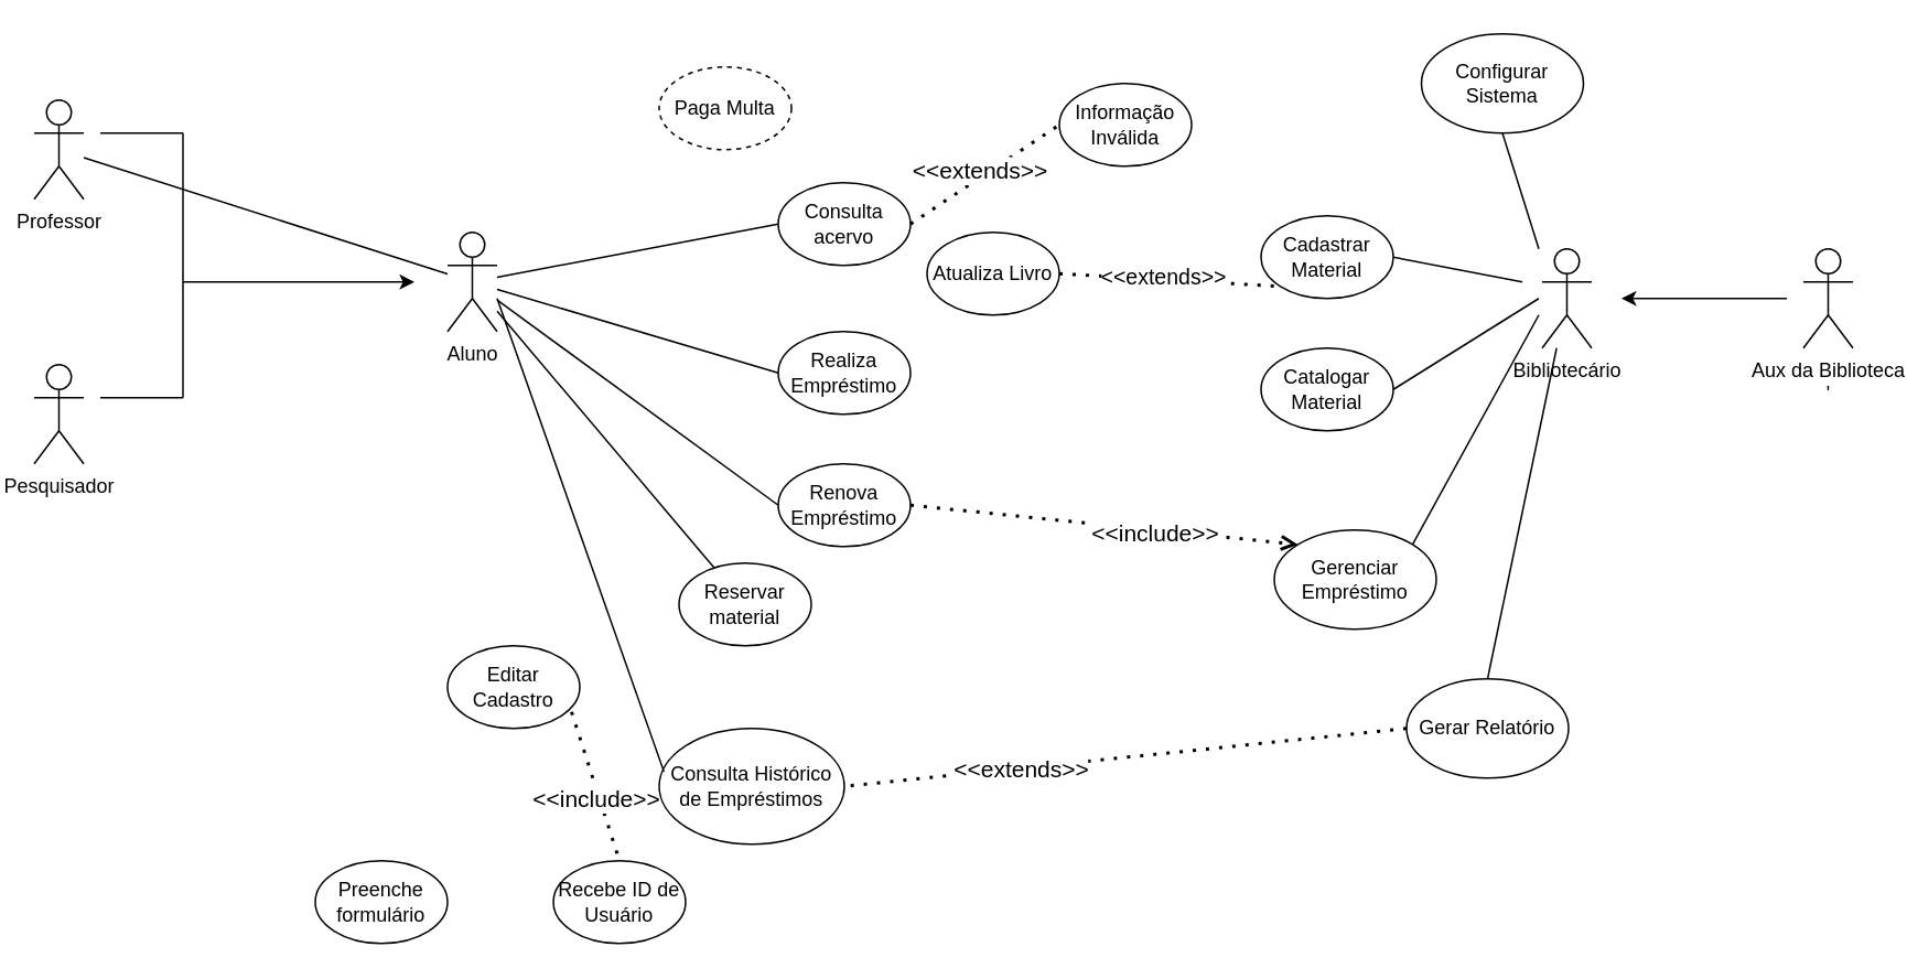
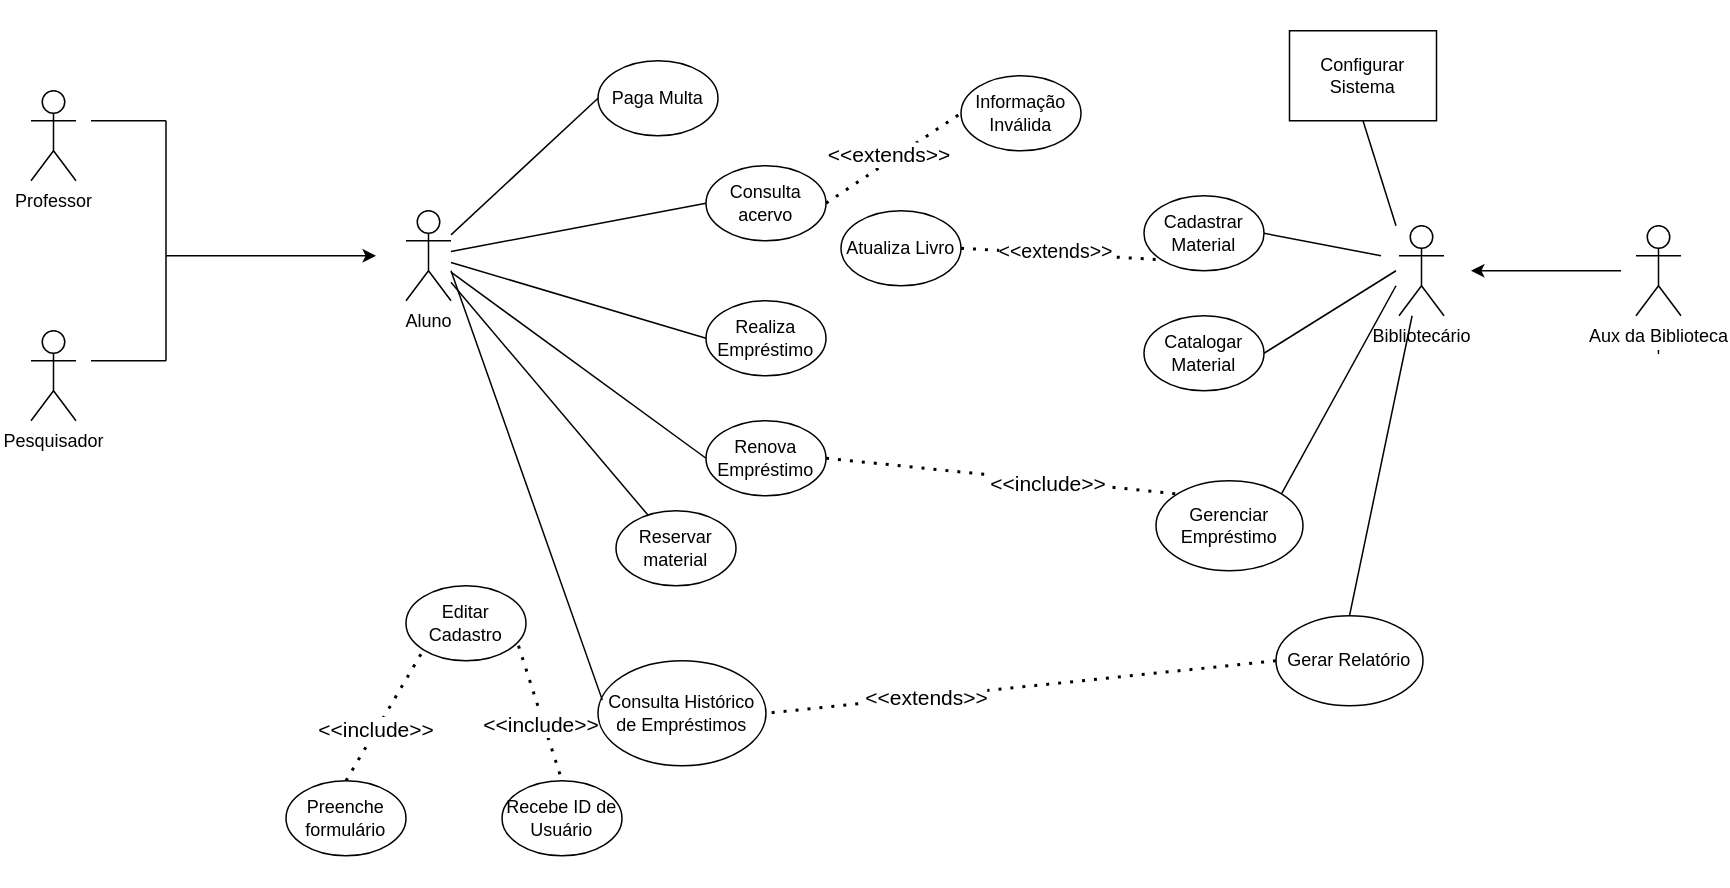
  <mxCell id="0" />
  <mxCell id="1" parent="0" />
  <mxCell id="2" value="&lt;div&gt;Aluno&lt;/div&gt;&lt;div&gt;&lt;br&gt;&lt;/div&gt;" style="shape=umlActor;verticalLabelPosition=bottom;verticalAlign=top;html=1;outlineConnect=0;" parent="1" vertex="1"><mxGeometry x="270" y="140" width="30" height="60" as="geometry" /></mxCell>
  <mxCell id="3" value="Bibliotecário&lt;div&gt;&lt;br&gt;&lt;/div&gt;" style="shape=umlActor;verticalLabelPosition=bottom;verticalAlign=top;html=1;outlineConnect=0;" parent="1" vertex="1"><mxGeometry x="932" y="150" width="30" height="60" as="geometry" /></mxCell>
  <mxCell id="4" value="Aux da Biblioteca&lt;div&gt;'&lt;/div&gt;" style="shape=umlActor;verticalLabelPosition=bottom;verticalAlign=top;html=1;outlineConnect=0;" parent="1" vertex="1"><mxGeometry x="1090" y="150" width="30" height="60" as="geometry" /></mxCell>
  <mxCell id="5" value="&lt;div&gt;Professor&lt;/div&gt;&lt;div&gt;&lt;br&gt;&lt;/div&gt;" style="shape=umlActor;verticalLabelPosition=bottom;verticalAlign=top;html=1;outlineConnect=0;" parent="1" vertex="1"><mxGeometry x="20" y="60" width="30" height="60" as="geometry" /></mxCell>
  <mxCell id="6" value="&lt;div&gt;Pesquisador&lt;/div&gt;&lt;div&gt;&lt;br&gt;&lt;/div&gt;" style="shape=umlActor;verticalLabelPosition=bottom;verticalAlign=top;html=1;outlineConnect=0;" parent="1" vertex="1"><mxGeometry x="20" y="220" width="30" height="60" as="geometry" /></mxCell>
  <mxCell id="7" value="" style="endArrow=classic;html=1;rounded=0;" parent="1" edge="1"><mxGeometry width="50" height="50" relative="1" as="geometry"><mxPoint x="110" y="170" as="sourcePoint" /><mxPoint x="250" y="170" as="targetPoint" /></mxGeometry></mxCell>
  <mxCell id="8" value="Consulta acervo" style="ellipse;whiteSpace=wrap;html=1;" parent="1" vertex="1"><mxGeometry x="470" y="110" width="80" height="50" as="geometry" /></mxCell>
  <mxCell id="9" value="Realiza Empréstimo" style="ellipse;whiteSpace=wrap;html=1;" parent="1" vertex="1"><mxGeometry x="470" y="200" width="80" height="50" as="geometry" /></mxCell>
  <mxCell id="10" value="Renova Empréstimo" style="ellipse;whiteSpace=wrap;html=1;" parent="1" vertex="1"><mxGeometry x="470" y="280" width="80" height="50" as="geometry" /></mxCell>
- <mxCell id="11" value="Paga Multa" style="ellipse;whiteSpace=wrap;html=1;dashed=1;" parent="1" vertex="1"><mxGeometry x="398" y="40" width="80" height="50" as="geometry" /></mxCell>
+ <mxCell id="11" value="Paga Multa" style="ellipse;whiteSpace=wrap;html=1;" parent="1" vertex="1"><mxGeometry x="398" y="40" width="80" height="50" as="geometry" /></mxCell>
  <mxCell id="12" value="Editar Cadastro" style="ellipse;whiteSpace=wrap;html=1;" parent="1" vertex="1"><mxGeometry x="270" y="390" width="80" height="50" as="geometry" /></mxCell>
  <mxCell id="13" value="Recebe ID de Usuário" style="ellipse;whiteSpace=wrap;html=1;" parent="1" vertex="1"><mxGeometry x="334" y="520" width="80" height="50" as="geometry" /></mxCell>
  <mxCell id="14" value="Preenche formulário" style="ellipse;whiteSpace=wrap;html=1;" parent="1" vertex="1"><mxGeometry x="190" y="520" width="80" height="50" as="geometry" /></mxCell>
+ <mxCell id="15" value="" style="endArrow=none;dashed=1;html=1;dashPattern=1 3;strokeWidth=2;rounded=0;exitX=0.5;exitY=0;exitDx=0;exitDy=0;entryX=0;entryY=1;entryDx=0;entryDy=0;" parent="1" source="14" target="12" edge="1"><mxGeometry width="50" height="50" relative="1" as="geometry"><mxPoint x="266" y="457.5" as="sourcePoint" /><mxPoint x="286" y="440" as="targetPoint" /></mxGeometry></mxCell>
+ <mxCell id="16" value="&lt;span style=&quot;font-size: 14px;&quot;&gt;&amp;lt;&amp;lt;include&amp;gt;&amp;gt;&lt;/span&gt;" style="edgeLabel;html=1;align=center;verticalAlign=middle;resizable=0;points=[];" vertex="1" connectable="0" parent="15"><mxGeometry x="-0.24" y="1" relative="1" as="geometry"><mxPoint as="offset" /></mxGeometry></mxCell>
  <mxCell id="17" value="" style="endArrow=none;dashed=1;html=1;dashPattern=1 3;strokeWidth=2;rounded=0;entryX=0.5;entryY=0;entryDx=0;entryDy=0;" parent="1" target="13" edge="1"><mxGeometry width="50" height="50" relative="1" as="geometry"><mxPoint x="345" y="430" as="sourcePoint" /><mxPoint x="365.97" y="467.4" as="targetPoint" /></mxGeometry></mxCell>
  <mxCell id="18" value="&amp;lt;&amp;lt;include&amp;gt;&amp;gt;" style="edgeLabel;html=1;align=center;verticalAlign=middle;resizable=0;points=[];fontSize=14;" vertex="1" connectable="0" parent="17"><mxGeometry x="0.138" y="-2" relative="1" as="geometry"><mxPoint as="offset" /></mxGeometry></mxCell>
  <mxCell id="19" value="Informação Inválida" style="ellipse;whiteSpace=wrap;html=1;" parent="1" vertex="1"><mxGeometry x="640" y="50" width="80" height="50" as="geometry" /></mxCell>
  <mxCell id="20" value="" style="endArrow=none;dashed=1;html=1;dashPattern=1 3;strokeWidth=2;rounded=0;exitX=1;exitY=0.5;exitDx=0;exitDy=0;entryX=0;entryY=0.5;entryDx=0;entryDy=0;" parent="1" source="8" target="19" edge="1"><mxGeometry width="50" height="50" relative="1" as="geometry"><mxPoint x="440" y="320" as="sourcePoint" /><mxPoint x="490" y="270" as="targetPoint" /></mxGeometry></mxCell>
  <mxCell id="21" value="&amp;lt;&amp;lt;extends&amp;gt;&amp;gt;" style="edgeLabel;html=1;align=center;verticalAlign=middle;resizable=0;points=[];fontSize=14;" vertex="1" connectable="0" parent="20"><mxGeometry x="-0.032" y="4" relative="1" as="geometry"><mxPoint as="offset" /></mxGeometry></mxCell>
  <mxCell id="22" value="Cadastrar Material" style="ellipse;whiteSpace=wrap;html=1;" parent="1" vertex="1"><mxGeometry x="762" y="130" width="80" height="50" as="geometry" /></mxCell>
  <mxCell id="23" value="Catalogar Material" style="ellipse;whiteSpace=wrap;html=1;" parent="1" vertex="1"><mxGeometry x="762" y="210" width="80" height="50" as="geometry" /></mxCell>
  <mxCell id="24" value="Atualiza Livro" style="ellipse;whiteSpace=wrap;html=1;" parent="1" vertex="1"><mxGeometry x="560" y="140" width="80" height="50" as="geometry" /></mxCell>
  <mxCell id="25" value="" style="endArrow=none;dashed=1;html=1;dashPattern=1 3;strokeWidth=2;rounded=0;exitX=1;exitY=0.5;exitDx=0;exitDy=0;entryX=0;entryY=1;entryDx=0;entryDy=0;" parent="1" source="24" target="22" edge="1"><mxGeometry width="50" height="50" relative="1" as="geometry"><mxPoint x="680" y="150" as="sourcePoint" /><mxPoint x="722" y="145" as="targetPoint" /></mxGeometry></mxCell>
  <mxCell id="26" value="&amp;lt;&amp;lt;extends&amp;gt;&amp;gt;" style="edgeLabel;html=1;align=center;verticalAlign=middle;resizable=0;points=[];fontSize=13;" vertex="1" connectable="0" parent="25"><mxGeometry x="0.149" y="-2" relative="1" as="geometry"><mxPoint x="-14" y="-5" as="offset" /></mxGeometry></mxCell>
  <mxCell id="27" value="" style="endArrow=classic;html=1;rounded=0;" parent="1" edge="1"><mxGeometry width="50" height="50" relative="1" as="geometry"><mxPoint x="1080" y="180" as="sourcePoint" /><mxPoint x="980" y="180" as="targetPoint" /></mxGeometry></mxCell>
  <mxCell id="28" value="" style="endArrow=none;html=1;rounded=0;entryX=0;entryY=0.5;entryDx=0;entryDy=0;" edge="1" parent="1" source="2" target="8"><mxGeometry width="50" height="50" relative="1" as="geometry"><mxPoint x="520" y="230" as="sourcePoint" /><mxPoint x="570" y="180" as="targetPoint" /></mxGeometry></mxCell>
  <mxCell id="29" value="" style="endArrow=none;html=1;rounded=0;entryX=0;entryY=0.5;entryDx=0;entryDy=0;" edge="1" parent="1" source="2" target="10"><mxGeometry width="50" height="50" relative="1" as="geometry"><mxPoint x="450" y="240" as="sourcePoint" /><mxPoint x="500" y="190" as="targetPoint" /></mxGeometry></mxCell>
  <mxCell id="30" value="" style="endArrow=none;html=1;rounded=0;entryX=0;entryY=0.5;entryDx=0;entryDy=0;" edge="1" parent="1" source="2" target="9"><mxGeometry width="50" height="50" relative="1" as="geometry"><mxPoint x="450" y="240" as="sourcePoint" /><mxPoint x="500" y="190" as="targetPoint" /></mxGeometry></mxCell>
- <mxCell id="31" value="" style="endArrow=none;html=1;rounded=0;" edge="1" parent="1" source="2" target="5"><mxGeometry width="50" height="50" relative="1" as="geometry"><mxPoint x="450" y="330" as="sourcePoint" /><mxPoint x="500" y="280" as="targetPoint" /></mxGeometry></mxCell>
+ <mxCell id="31" value="" style="endArrow=none;html=1;rounded=0;entryX=0;entryY=0.5;entryDx=0;entryDy=0;" edge="1" parent="1" source="2" target="11"><mxGeometry width="50" height="50" relative="1" as="geometry"><mxPoint x="450" y="330" as="sourcePoint" /><mxPoint x="500" y="280" as="targetPoint" /></mxGeometry></mxCell>
  <mxCell id="32" value="Reservar material" style="ellipse;whiteSpace=wrap;html=1;" vertex="1" parent="1"><mxGeometry x="410" y="340" width="80" height="50" as="geometry" /></mxCell>
  <mxCell id="33" value="" style="endArrow=none;html=1;rounded=0;" edge="1" parent="1" source="2" target="32"><mxGeometry width="50" height="50" relative="1" as="geometry"><mxPoint x="540" y="350" as="sourcePoint" /><mxPoint x="590" y="300" as="targetPoint" /></mxGeometry></mxCell>
  <mxCell id="34" value="Consulta Histórico de Empréstimos" style="ellipse;whiteSpace=wrap;html=1;" vertex="1" parent="1"><mxGeometry x="398" y="440" width="112" height="70" as="geometry" /></mxCell>
  <mxCell id="35" value="" style="endArrow=none;html=1;rounded=0;exitX=0.026;exitY=0.375;exitDx=0;exitDy=0;exitPerimeter=0;" edge="1" parent="1" source="34"><mxGeometry width="50" height="50" relative="1" as="geometry"><mxPoint x="540" y="350" as="sourcePoint" /><mxPoint x="300" y="180" as="targetPoint" /></mxGeometry></mxCell>
  <mxCell id="36" value="" style="endArrow=none;html=1;rounded=0;" edge="1" parent="1"><mxGeometry width="50" height="50" relative="1" as="geometry"><mxPoint x="110" y="240" as="sourcePoint" /><mxPoint x="110" y="80" as="targetPoint" /></mxGeometry></mxCell>
  <mxCell id="37" value="" style="endArrow=none;html=1;rounded=0;" edge="1" parent="1"><mxGeometry width="50" height="50" relative="1" as="geometry"><mxPoint x="60" y="80" as="sourcePoint" /><mxPoint x="110" y="80" as="targetPoint" /></mxGeometry></mxCell>
  <mxCell id="38" value="" style="endArrow=none;html=1;rounded=0;" edge="1" parent="1"><mxGeometry width="50" height="50" relative="1" as="geometry"><mxPoint x="60" y="240" as="sourcePoint" /><mxPoint x="110" y="240" as="targetPoint" /></mxGeometry></mxCell>
  <mxCell id="39" value="Gerenciar Empréstimo" style="ellipse;whiteSpace=wrap;html=1;" vertex="1" parent="1"><mxGeometry x="770" y="320" width="98" height="60" as="geometry" /></mxCell>
  <mxCell id="40" value="" style="endArrow=none;html=1;rounded=0;exitX=1;exitY=0.5;exitDx=0;exitDy=0;" edge="1" parent="1" source="22"><mxGeometry width="50" height="50" relative="1" as="geometry"><mxPoint x="590" y="330" as="sourcePoint" /><mxPoint x="920" y="170" as="targetPoint" /></mxGeometry></mxCell>
  <mxCell id="41" value="" style="endArrow=none;html=1;rounded=0;exitX=1;exitY=0.5;exitDx=0;exitDy=0;" edge="1" parent="1" source="23"><mxGeometry width="50" height="50" relative="1" as="geometry"><mxPoint x="590" y="330" as="sourcePoint" /><mxPoint x="930" y="180" as="targetPoint" /></mxGeometry></mxCell>
  <mxCell id="42" value="" style="endArrow=none;html=1;rounded=0;entryX=1;entryY=0;entryDx=0;entryDy=0;" edge="1" parent="1" target="39"><mxGeometry width="50" height="50" relative="1" as="geometry"><mxPoint x="930" y="190" as="sourcePoint" /><mxPoint x="640" y="280" as="targetPoint" /></mxGeometry></mxCell>
- <mxCell id="43" value="" style="endArrow=open;dashed=1;html=1;dashPattern=1 3;strokeWidth=2;rounded=0;entryX=0;entryY=0;entryDx=0;entryDy=0;exitX=1;exitY=0.5;exitDx=0;exitDy=0;" edge="1" parent="1" source="10" target="39"><mxGeometry width="50" height="50" relative="1" as="geometry"><mxPoint x="730" y="295" as="sourcePoint" /><mxPoint x="640" y="280" as="targetPoint" /></mxGeometry></mxCell>
+ <mxCell id="43" value="" style="endArrow=none;dashed=1;html=1;dashPattern=1 3;strokeWidth=2;rounded=0;entryX=0;entryY=0;entryDx=0;entryDy=0;exitX=1;exitY=0.5;exitDx=0;exitDy=0;" edge="1" parent="1" source="10" target="39"><mxGeometry width="50" height="50" relative="1" as="geometry"><mxPoint x="730" y="295" as="sourcePoint" /><mxPoint x="640" y="280" as="targetPoint" /></mxGeometry></mxCell>
  <mxCell id="44" value="&lt;font style=&quot;font-size: 14px;&quot;&gt;&amp;lt;&amp;lt;include&amp;gt;&amp;gt;&lt;/font&gt;" style="edgeLabel;html=1;align=center;verticalAlign=middle;resizable=0;points=[];fontSize=14;" vertex="1" connectable="0" parent="43"><mxGeometry x="0.258" y="-2" relative="1" as="geometry"><mxPoint as="offset" /></mxGeometry></mxCell>
  <mxCell id="45" value="Gerar Relatório" style="ellipse;whiteSpace=wrap;html=1;" vertex="1" parent="1"><mxGeometry x="850" y="410" width="98" height="60" as="geometry" /></mxCell>
  <mxCell id="46" value="" style="endArrow=none;html=1;rounded=0;entryX=0.5;entryY=0;entryDx=0;entryDy=0;" edge="1" parent="1" source="3" target="45"><mxGeometry width="50" height="50" relative="1" as="geometry"><mxPoint x="740" y="370" as="sourcePoint" /><mxPoint x="790" y="320" as="targetPoint" /></mxGeometry></mxCell>
  <mxCell id="47" value="" style="endArrow=none;dashed=1;html=1;dashPattern=1 3;strokeWidth=2;rounded=0;exitX=0;exitY=0.5;exitDx=0;exitDy=0;entryX=1;entryY=0.5;entryDx=0;entryDy=0;" edge="1" parent="1" source="45" target="34"><mxGeometry width="50" height="50" relative="1" as="geometry"><mxPoint x="740" y="370" as="sourcePoint" /><mxPoint x="790" y="320" as="targetPoint" /></mxGeometry></mxCell>
  <mxCell id="48" value="&amp;lt;&amp;lt;extends&amp;gt;&amp;gt;" style="edgeLabel;html=1;align=center;verticalAlign=middle;resizable=0;points=[];fontSize=14;" vertex="1" connectable="0" parent="47"><mxGeometry x="0.376" relative="1" as="geometry"><mxPoint as="offset" /></mxGeometry></mxCell>
- <mxCell id="49" value="Configurar Sistema" style="ellipse;whiteSpace=wrap;html=1;" vertex="1" parent="1"><mxGeometry x="859" y="20" width="98" height="60" as="geometry" /></mxCell>
+ <mxCell id="49" value="Configurar Sistema" style="whiteSpace=wrap;html=1;rounded=0;" vertex="1" parent="1"><mxGeometry x="859" y="20" width="98" height="60" as="geometry" /></mxCell>
  <mxCell id="50" value="" style="endArrow=none;html=1;rounded=0;entryX=0.5;entryY=1;entryDx=0;entryDy=0;" edge="1" parent="1" target="49"><mxGeometry width="50" height="50" relative="1" as="geometry"><mxPoint x="930" y="150" as="sourcePoint" /><mxPoint x="790" y="80" as="targetPoint" /></mxGeometry></mxCell>
